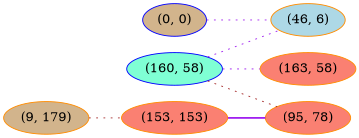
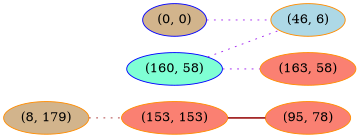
  graph {
    rankdir=LR
    node [color=darkorange fillcolor=salmon style=filled]
    edge [color=purple style=dotted weight=1]
    "(0, 0)" [color=blue fillcolor=tan]
    "(46, 6)" [fillcolor=lightblue]
    "(160, 58)" [color=blue fillcolor=aquamarine]
    "(163, 58)"
    n5 [label="(95, 78)"]
-   "(8, 179)" [fillcolor=tan label="(9, 179)"]
+   "(8, 179)" [fillcolor=tan]
    n7 [label="(153, 153)"]
    "(0, 0)" -- "(46, 6)" [weight=4]
    "(160, 58)" -- "(46, 6)"
    "(160, 58)" -- "(163, 58)"
-   "(160, 58)" -- n5 [color=brown]
    "(8, 179)" -- n7 [color=brown]
-   n7 -- n5 [style=bold]
+   n7 -- n5 [color=brown style=bold]
  }
